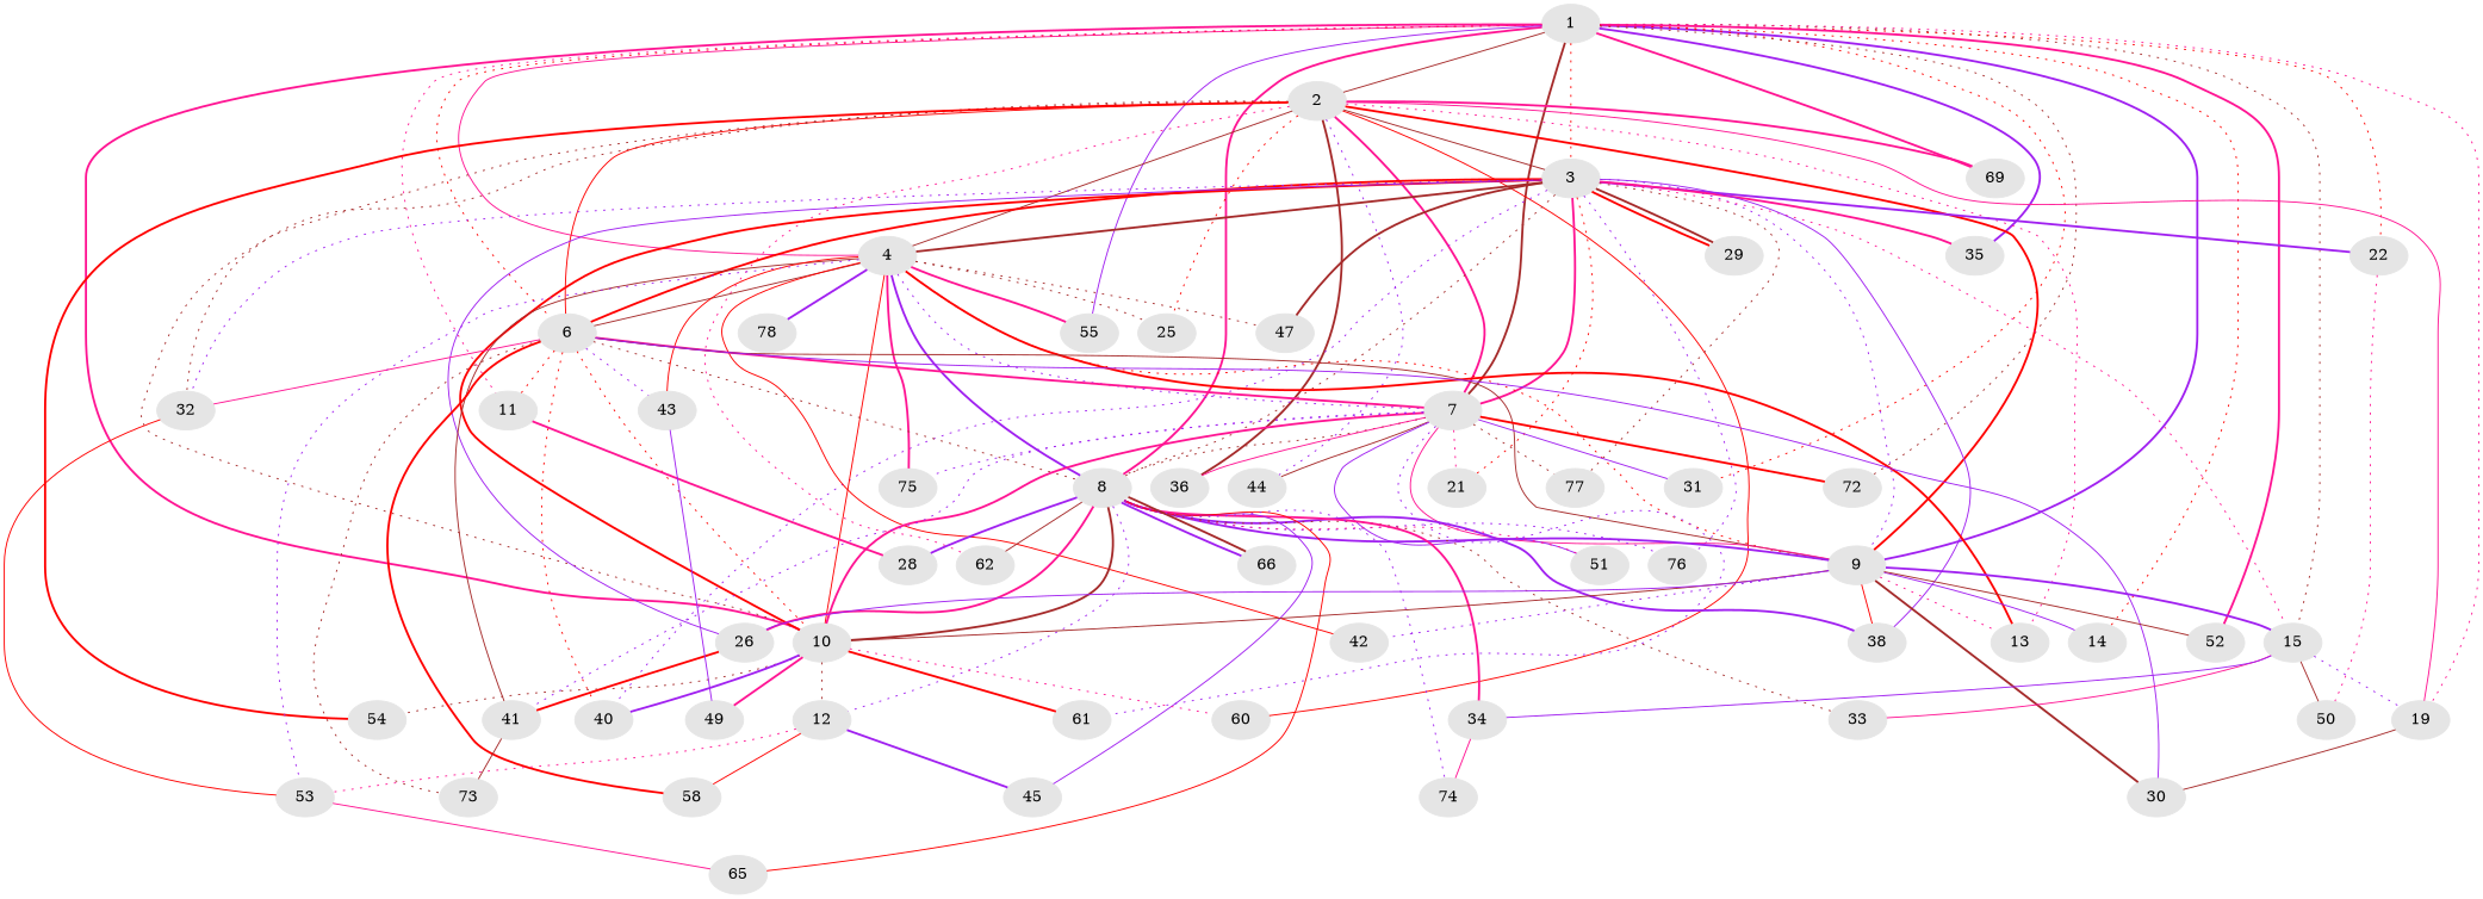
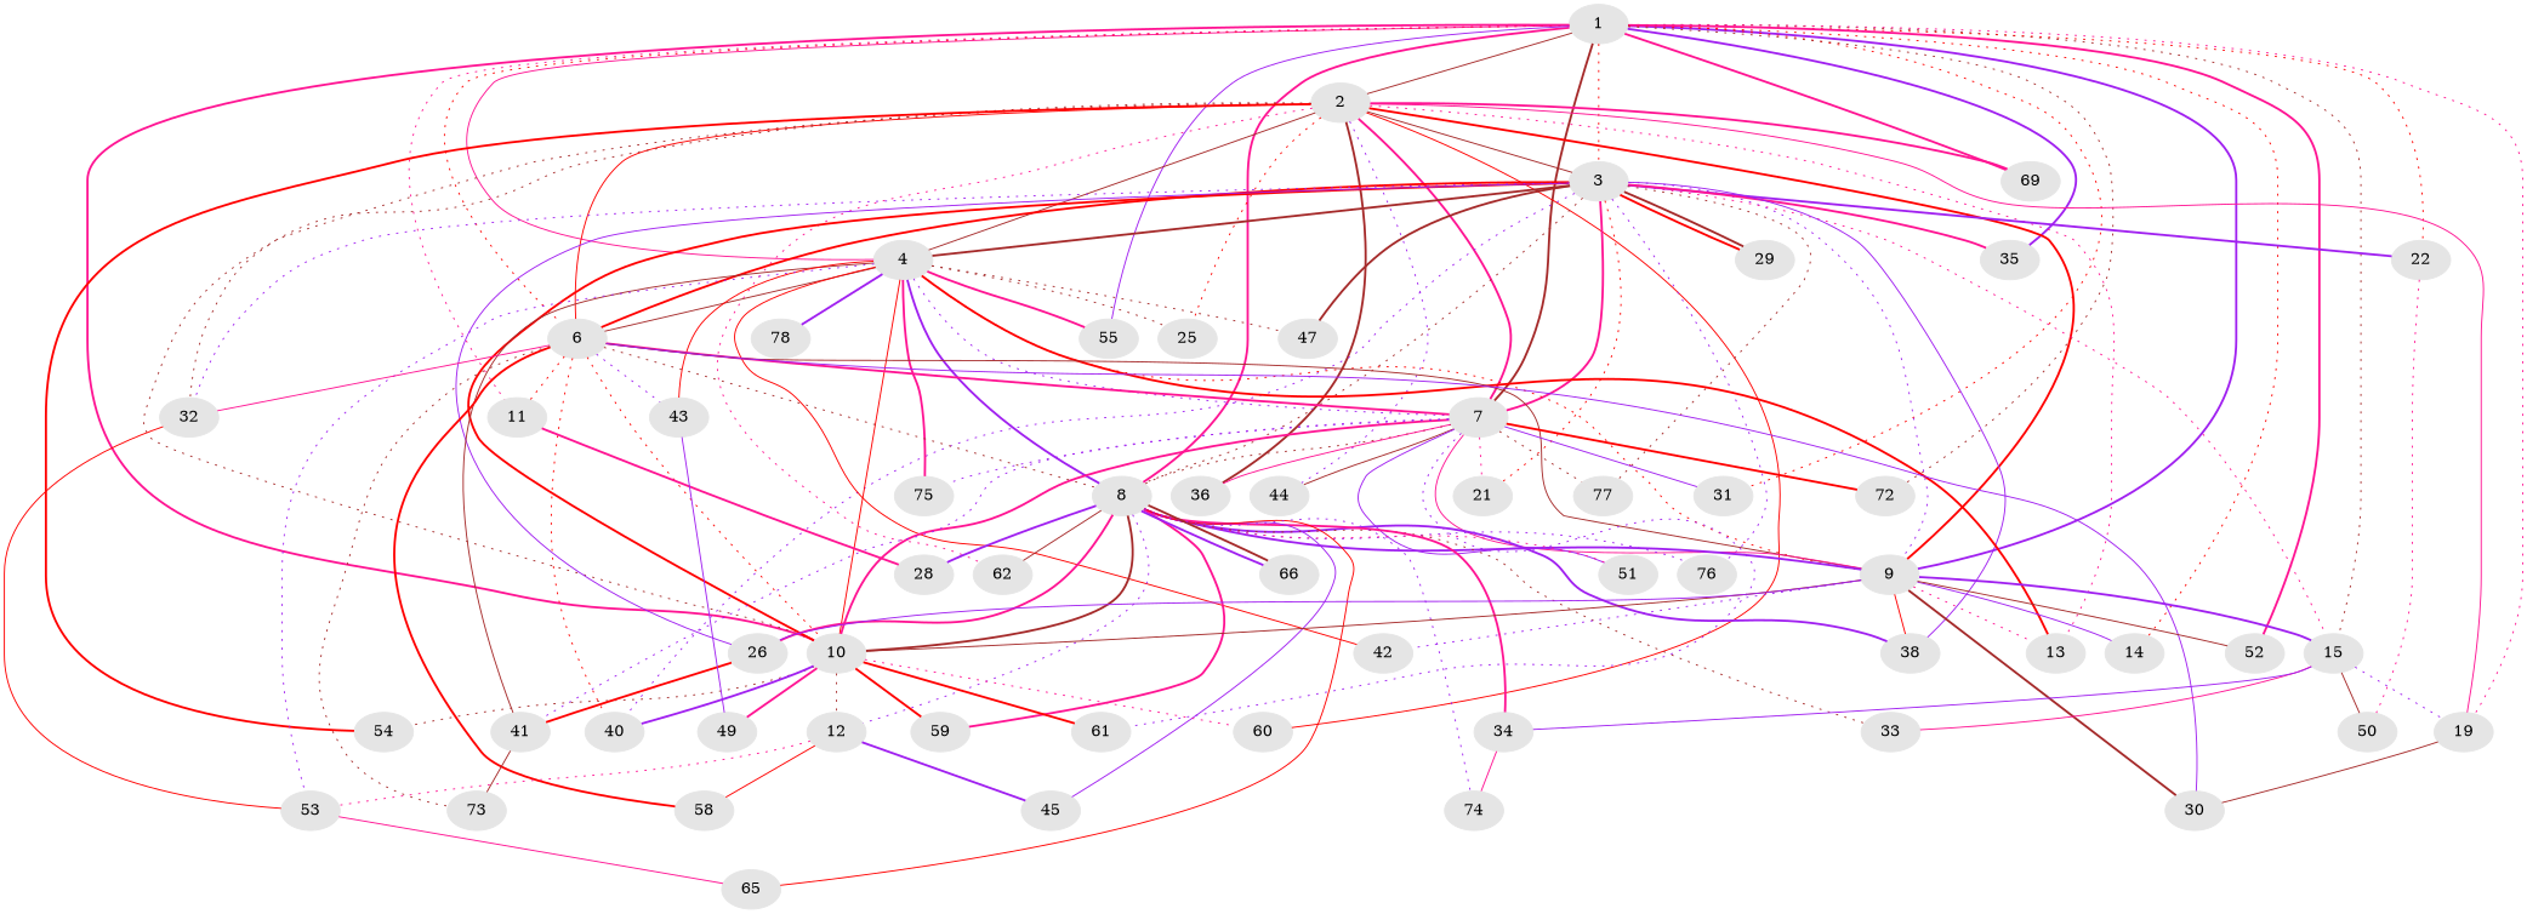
  graph {
    node [color=gray90 style=filled]
    edge [color=purple style=dotted]
    1 [super="+18"]
    2 [super="+16"]
    3 [super="+48"]
    4 [super="+5"]
    6 [super="+68"]
    7 [super="+71"]
    8 [super="+17"]
    9 [super="+23"]
    10 [super="+20"]
    11
    14
    15 [super="+79"]
    19 [super="+46"]
    22 [super="+37"]
    31
    35
    52
    55
    69
    72
    13 [super="+67"]
    25
    32 [super="+70"]
    36
    44
    54
    60
    62
    21
    26 [super="+39"]
    n31 [label=47]
    29 [super="+64"]
    38
    40 [super="+56"]
    76
    77
    41 [super="+63"]
    42
    43
    53 [super="+57"]
    75
    78
    30 [super="+47"]
    58
    73
    51
    61
    12 [super="+24"]
    28
    33
    34
    45
+   59
    65
    66
    74
    49
    50
    1 -- 2 [color=brown style=solid]
    1 -- 3 [color=red]
    1 -- 4 [color=deeppink style=solid weight=2]
    1 -- 6 [color=red]
    1 -- 7 [color=brown style=bold weight=2]
    1 -- 8 [color=deeppink style=bold]
    1 -- 9 [style=bold]
    1 -- 10 [color=deeppink style=bold weight=2]
    1 -- 11 [color=deeppink]
    1 -- 14 [color=red]
    1 -- 15 [color=brown]
    1 -- 19 [color=deeppink]
    1 -- 22 [color=red weight=2]
    1 -- 31 [color=red]
    1 -- 35 [style=bold]
    1 -- 52 [color=deeppink style=bold]
    1 -- 55 [style=solid]
    1 -- 69 [color=deeppink style=bold]
    1 -- 72 [color=brown]
    2 -- 3 [color=brown style=solid]
    2 -- 4 [color=brown style=solid weight=2]
    2 -- 6 [color=red style=solid]
    2 -- 7 [color=deeppink style=bold]
    2 -- 9 [color=red style=bold]
    2 -- 10 [color=brown]
    2 -- 19 [color=deeppink style=solid]
    2 -- 69 [color=deeppink style=bold]
    2 -- 13 [color=deeppink]
    2 -- 25 [color=red]
    2 -- 32 [color=brown]
    2 -- 36 [color=brown style=bold]
    2 -- 44
    2 -- 54 [color=red style=bold]
    2 -- 60 [color=red style=solid]
    2 -- 62 [color=deeppink]
    3 -- 4 [color=brown style=bold weight=2]
    3 -- 6 [color=red style=bold weight=2]
    3 -- 7 [color=deeppink style=bold]
    3 -- 8 [color=brown]
    3 -- 9
    3 -- 10 [color=red style=bold]
    3 -- 15 [color=deeppink]
    3 -- 22 [style=bold]
    3 -- 35 [color=deeppink style=bold]
    3 -- 32
    3 -- 21 [color=red]
    3 -- 26 [style=solid]
    3 -- n31 [color=brown style=bold]
    3 -- 29 [color=red style=bold weight=2]
    3 -- 29 [color=brown style=bold]
    3 -- 38 [style=solid]
    3 -- 40
    3 -- 76
    3 -- 77 [color=brown]
    4 -- 6 [color=brown style=solid weight=2]
    4 -- 7 [weight=3]
    4 -- 8 [style=bold weight=2]
    4 -- 9 [color=red weight=2]
    4 -- 10 [color=red style=solid weight=2]
    4 -- 55 [color=deeppink style=bold]
    4 -- 13 [color=red style=bold]
    4 -- 25 [color=brown]
    4 -- n31 [color=brown]
    4 -- 41 [color=brown style=solid]
    4 -- 42 [color=red style=solid]
    4 -- 43 [color=red style=solid]
    4 -- 53
    4 -- 75 [color=deeppink style=bold]
    4 -- 78 [style=bold]
    6 -- 7 [color=deeppink style=bold]
    6 -- 8 [color=brown]
    6 -- 9 [color=brown style=solid]
    6 -- 10 [color=red]
    6 -- 11 [color=red]
    6 -- 32 [color=deeppink style=solid]
    6 -- 40 [color=red]
    6 -- 43
    6 -- 30 [style=solid]
    6 -- 58 [color=red style=bold]
    6 -- 73 [color=brown]
    7 -- 8 [color=brown]
    7 -- 9 [color=deeppink style=solid]
    7 -- 10 [color=deeppink style=bold]
    7 -- 31 [style=solid]
    7 -- 72 [color=red style=bold]
    7 -- 36 [color=deeppink style=solid]
    7 -- 44 [color=brown style=solid]
    7 -- 21 [color=deeppink]
    7 -- 77 [color=brown]
    7 -- 41
    7 -- 75
    7 -- 51 [style=solid]
    7 -- 61
    8 -- 9 [style=bold]
    8 -- 10 [color=brown style=bold]
    8 -- 62 [color=brown style=solid]
    8 -- 26 [color=deeppink style=bold]
    8 -- 38 [style=bold]
    8 -- 76
    8 -- 51 [color=deeppink]
    8 -- 12
    8 -- 28 [style=bold]
    8 -- 33 [color=brown]
    8 -- 34 [color=deeppink style=bold]
    8 -- 45 [style=solid]
+   8 -- 59 [color=deeppink style=bold]
    8 -- 65 [color=red style=solid]
    8 -- 66 [style=bold]
    8 -- 66 [color=brown style=bold]
    8 -- 74
    9 -- 10 [color=brown style=solid weight=2]
    9 -- 14 [style=solid]
    9 -- 15 [style=bold]
    9 -- 52 [color=brown style=solid]
    9 -- 13 [color=deeppink]
    9 -- 26 [style=solid]
    9 -- 38 [color=red style=solid]
    9 -- 42
    9 -- 30 [color=brown style=bold]
    10 -- 54 [color=brown]
    10 -- 60 [color=deeppink]
    10 -- 40 [style=bold]
    10 -- 61 [color=red style=bold]
    10 -- 12 [color=brown weight=2]
+   10 -- 59 [color=red style=bold]
    10 -- 49 [color=deeppink style=bold]
    11 -- 28 [color=deeppink style=bold]
    15 -- 19
    15 -- 33 [color=deeppink style=solid]
    15 -- 34 [style=solid]
    15 -- 50 [color=brown style=solid]
    19 -- 30 [color=brown style=solid]
    22 -- 50 [color=deeppink]
    32 -- 53 [color=red style=solid]
    26 -- 41 [color=red style=bold]
    41 -- 73 [color=brown style=solid]
    43 -- 49 [style=solid]
    53 -- 65 [color=deeppink style=solid]
    12 -- 53 [color=deeppink]
    12 -- 58 [color=red style=solid]
    12 -- 45 [style=bold]
    34 -- 74 [color=deeppink style=solid]
  }
